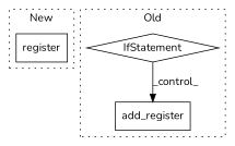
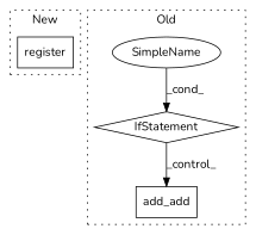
  digraph {
    fontname=Nunito
    node [fontname=Nunito shape=box]
    edge [fontname=Nunito]
    n1 [a=53 l=6 label=register s=4395]
-   n2 [a=32 l="13,1" label=add_register s="3688,3705"]
+   n2 [a=32 l="13,1" label=add_add s="3688,3705"]
    n3 [a=25 l="4,2" label=IfStatement s="3494,3520" shape=diamond]
+   n4 [a=42 label=SimpleName shape=ellipse]
    subgraph cluster_1 {
      label=New
      style=dotted
      n1
    }
    subgraph cluster_2 {
      label=Old
      style=dotted
      n2
      n3
+     n4
    }
    n3 -> n2 [label=_control_]
+   n4 -> n3 [label=_cond_]
  }
